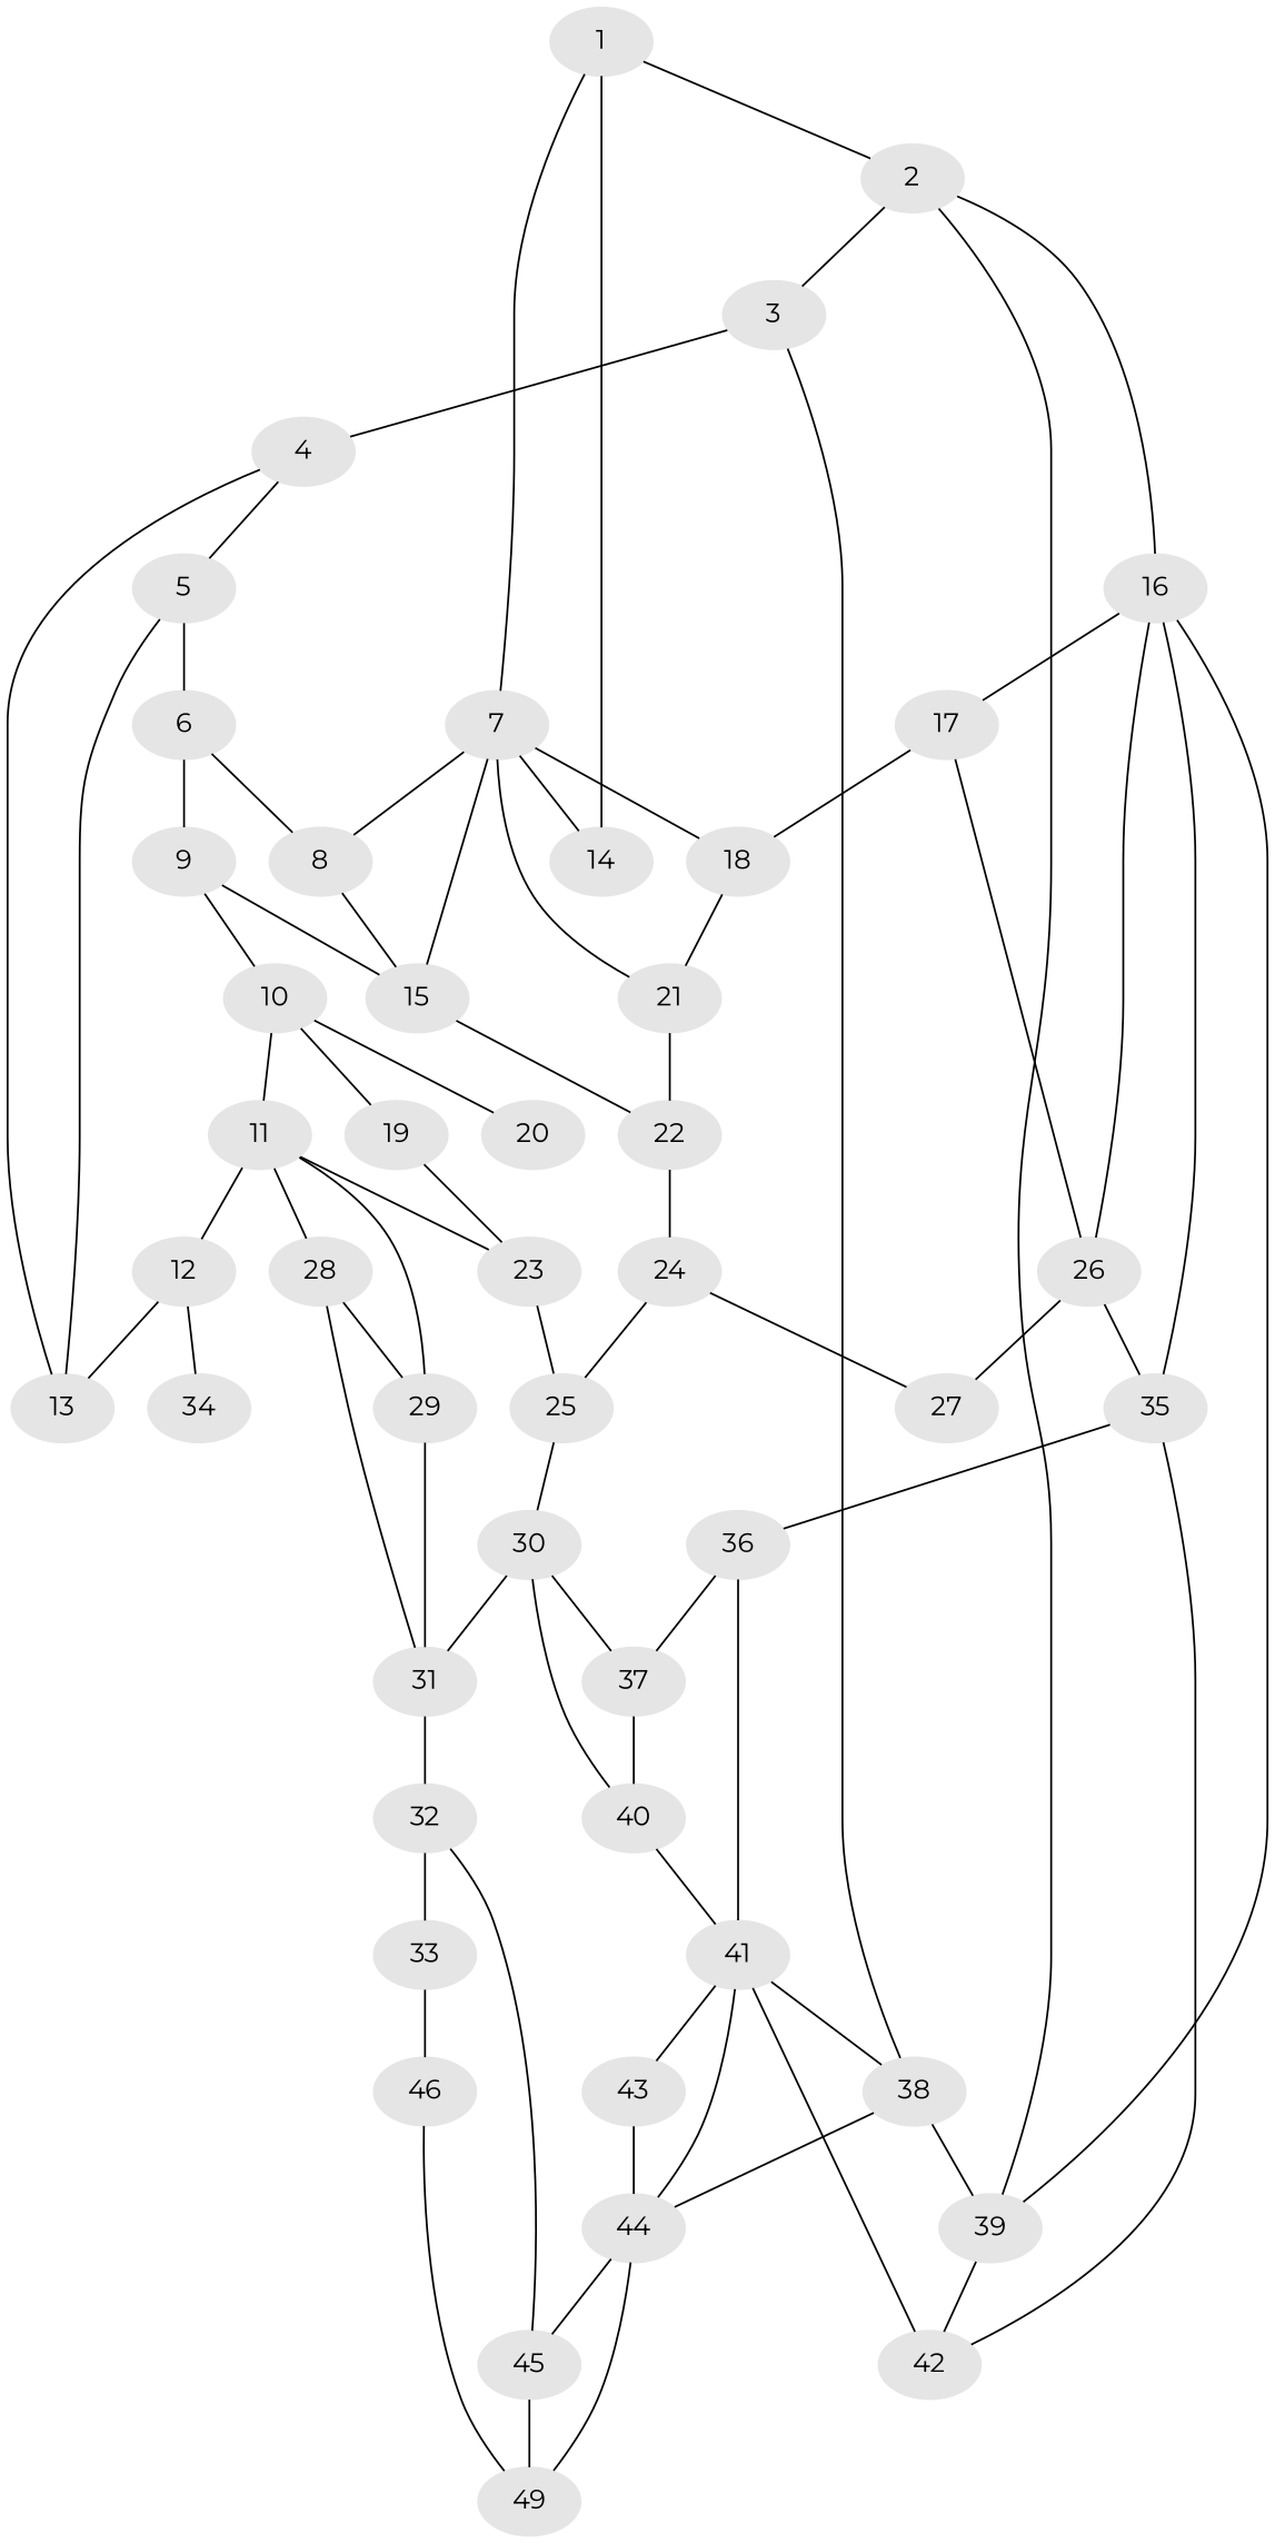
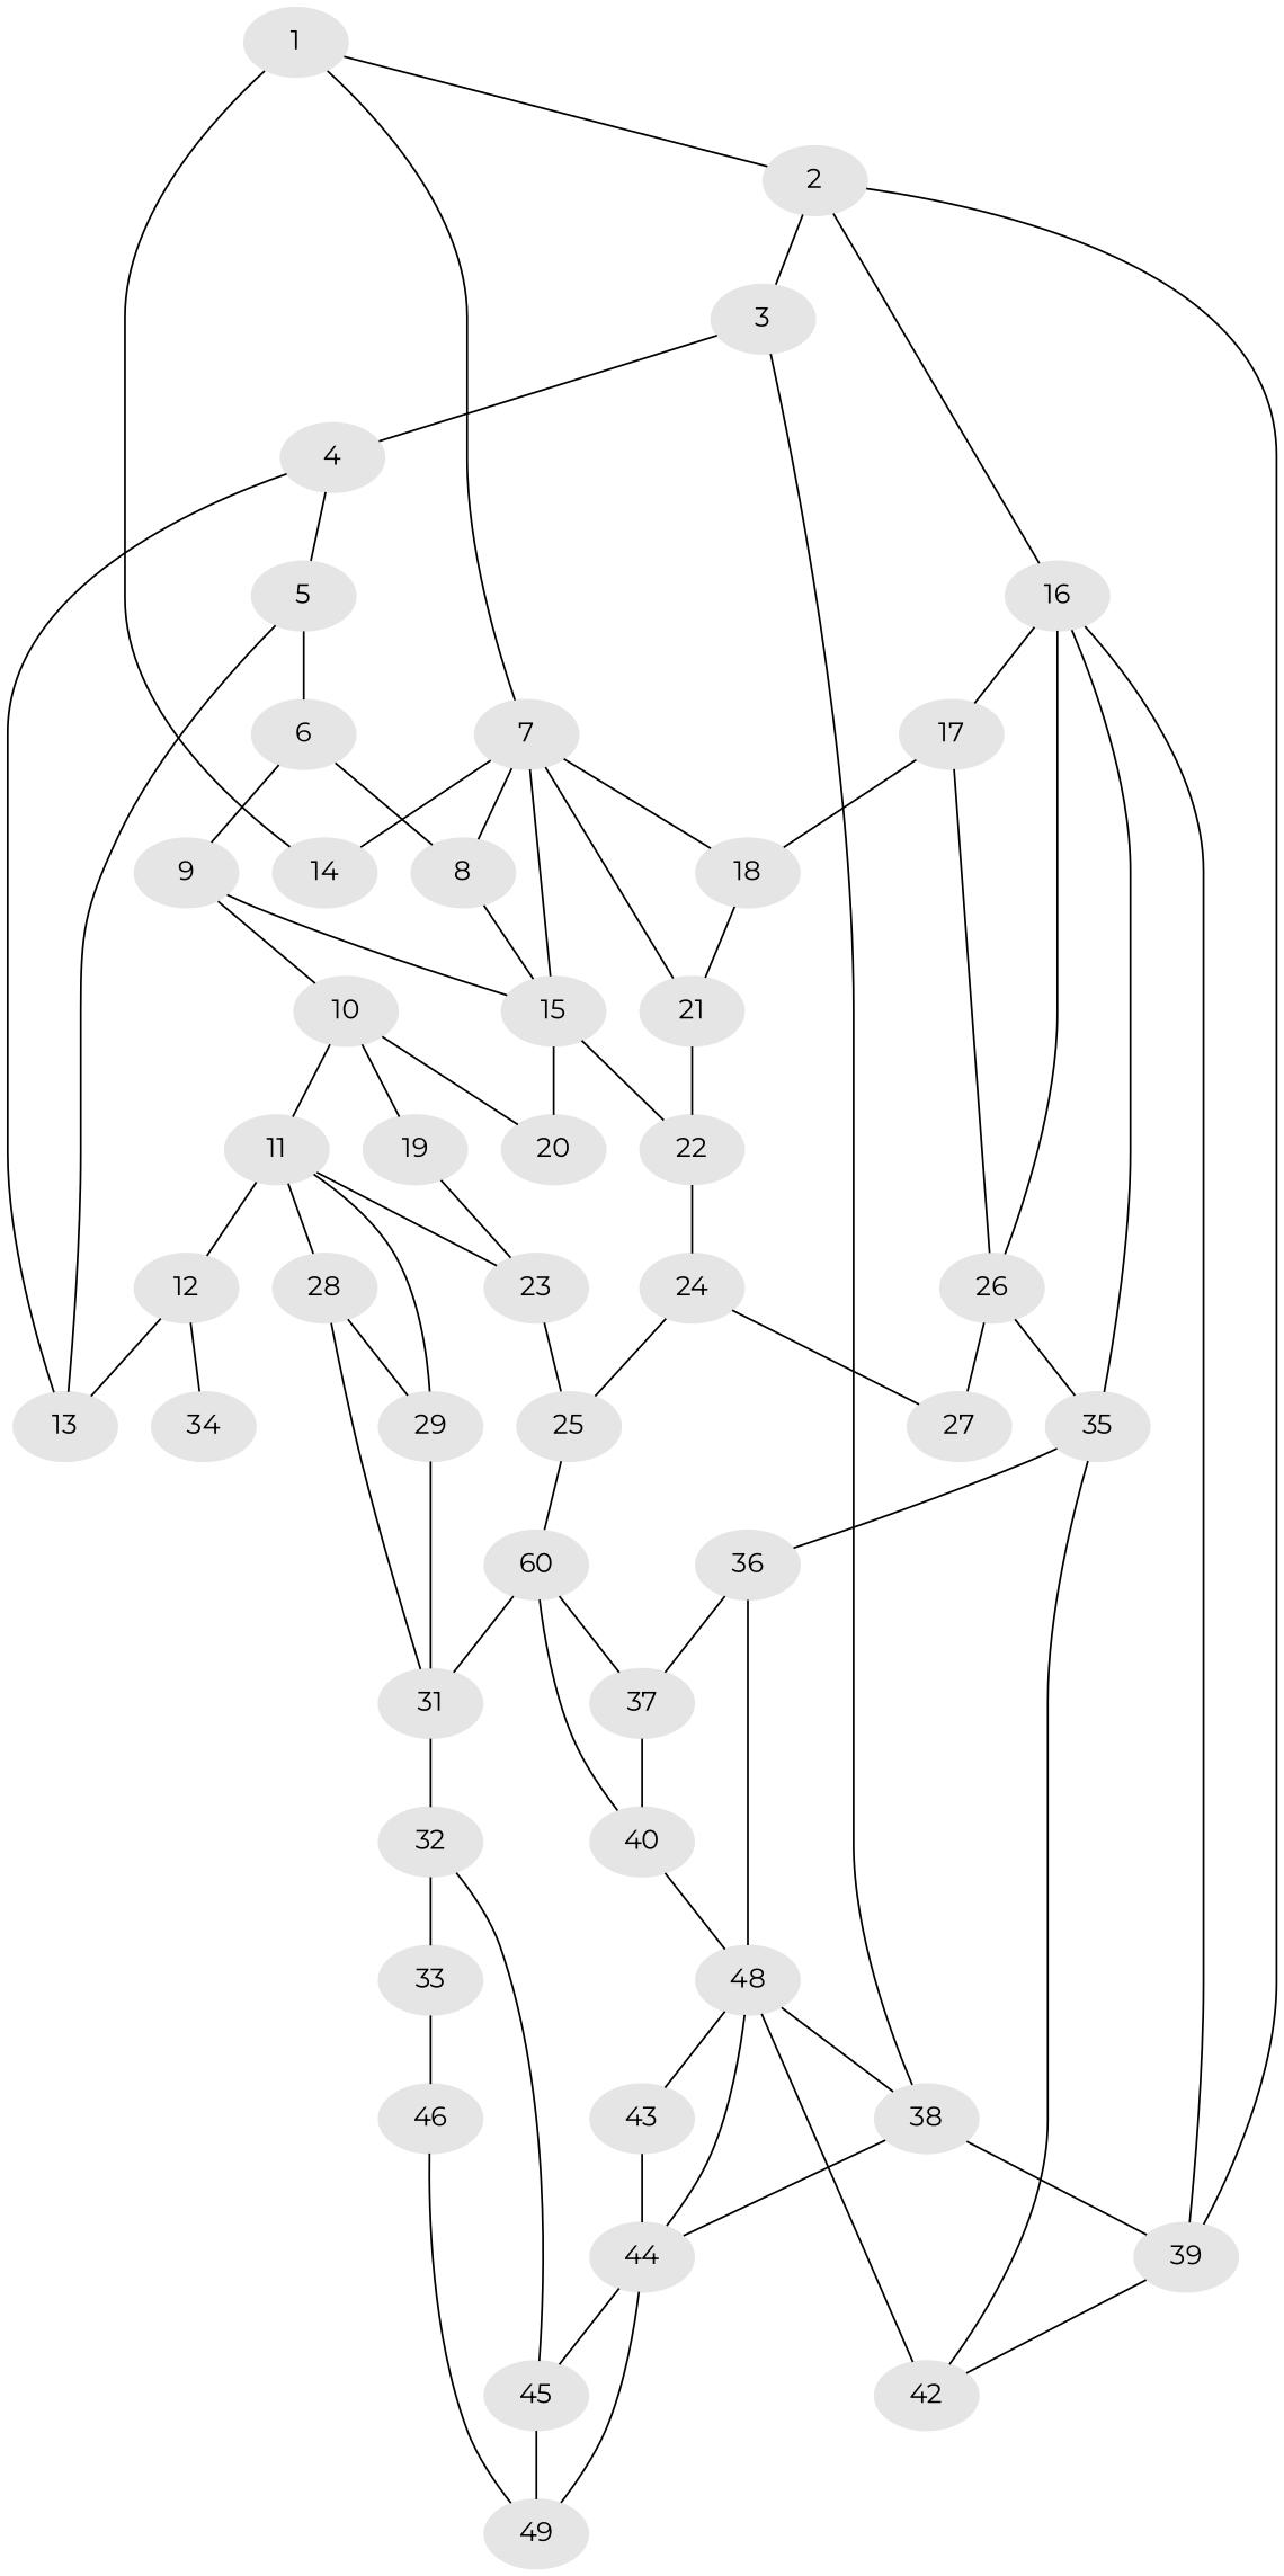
  graph {
    fontname=Montserrat
    node [color=gray90 fontname=Montserrat style=filled]
    edge [fontname=Montserrat weight=1.0]
    1
    2
    7
    14
    3
    16
    39
    8
    15
    18
    21
    4
    38
    17
    26
    35
    42
    5
    13
    44
    6
    9
    10
    20
    22
    11
    19
    12
    23
    28
    29
    34
    25
    31
    24
    27
    36
-   30
+   30 [label=60]
    37
    40
    32
-   41
+   41 [label=48]
    33
    45
    46
    n46 [label=49]
    43
    1 -- 2
    1 -- 7
    1 -- 14 [weight=2.0]
    2 -- 3
    2 -- 16
    2 -- 39
    7 -- 14
    7 -- 8
    7 -- 15
    7 -- 18
    7 -- 21
    3 -- 4 [weight=2.0]
    3 -- 38
    16 -- 39
    16 -- 17
    16 -- 26
    16 -- 35
    39 -- 42
    8 -- 15
+   15 -- 20 [weight=2.0]
    15 -- 22
    18 -- 21
    21 -- 22
    4 -- 5
    4 -- 13
    38 -- 39
    38 -- 44
    17 -- 18
    17 -- 26
    26 -- 35 [weight=2.0]
    26 -- 27 [weight=2.0]
    35 -- 42
    35 -- 36
    5 -- 13
    5 -- 6
    44 -- 45
    44 -- n46
    6 -- 8
    6 -- 9 [weight=2.0]
    9 -- 15
    9 -- 10
    10 -- 20
    10 -- 11
    10 -- 19
    22 -- 24
    11 -- 12 [weight=2.0]
    11 -- 23
    11 -- 28
    11 -- 29
    19 -- 23
    12 -- 13 [weight=2.0]
    12 -- 34 [weight=2.0]
    23 -- 25
    28 -- 29
    28 -- 31
    29 -- 31
    25 -- 30
    31 -- 32 [weight=2.0]
    24 -- 25
    24 -- 27
    36 -- 37
    36 -- 41
    30 -- 31 [weight=2.0]
    30 -- 37
    30 -- 40
    37 -- 40
    40 -- 41
    32 -- 33 [weight=2.0]
    32 -- 45
    41 -- 38
    41 -- 42 [weight=2.0]
    41 -- 44
    41 -- 43
    33 -- 46 [weight=2.0]
    45 -- n46
    46 -- n46
    43 -- 44 [weight=2.0]
  }
